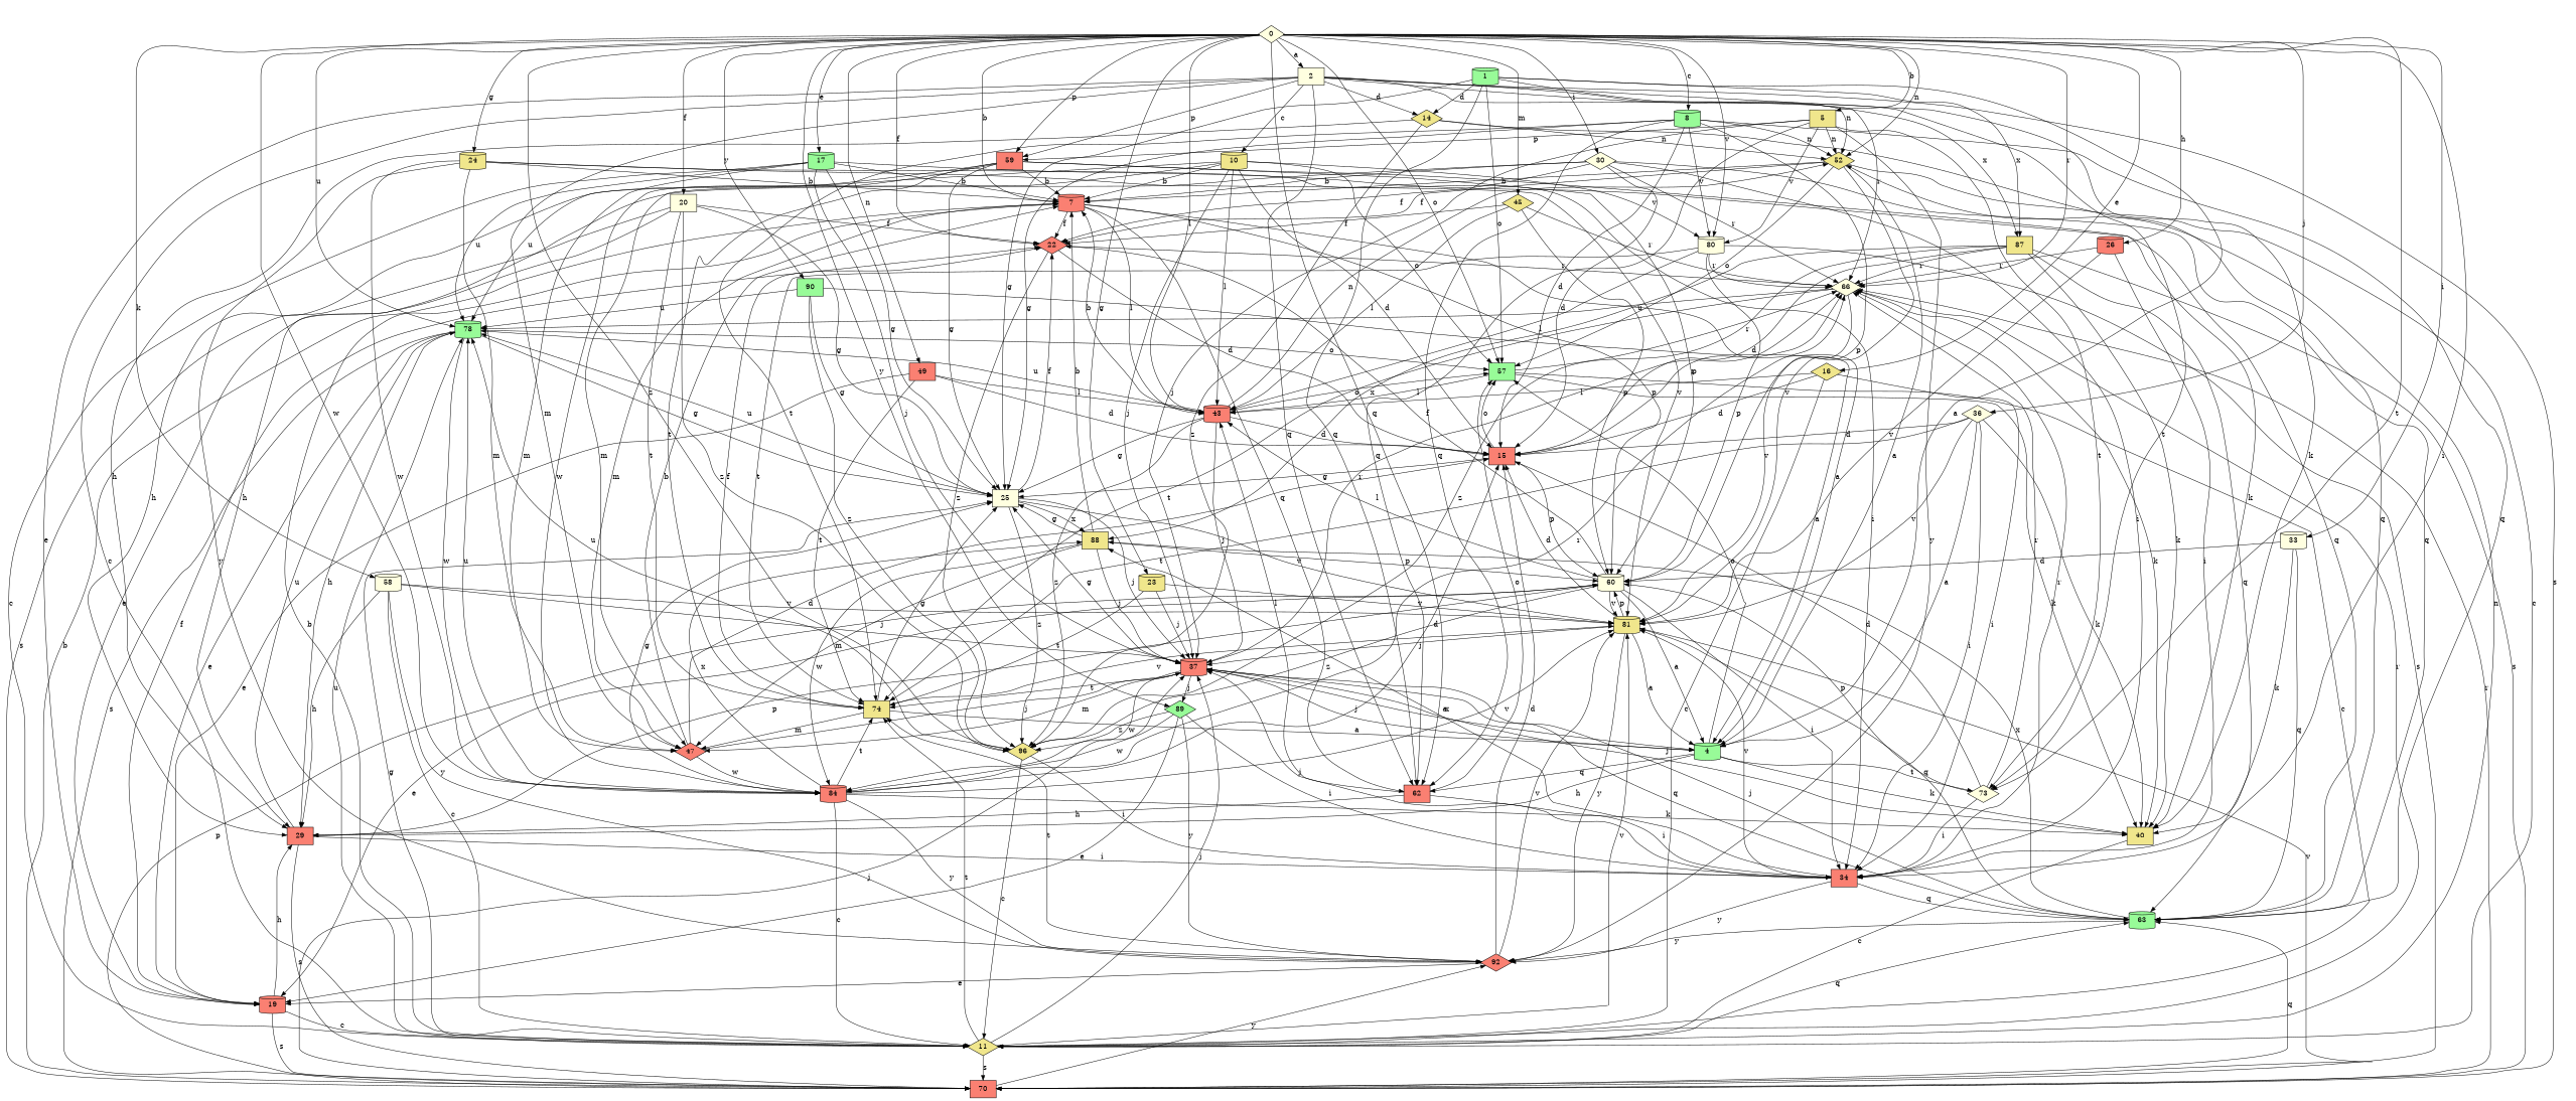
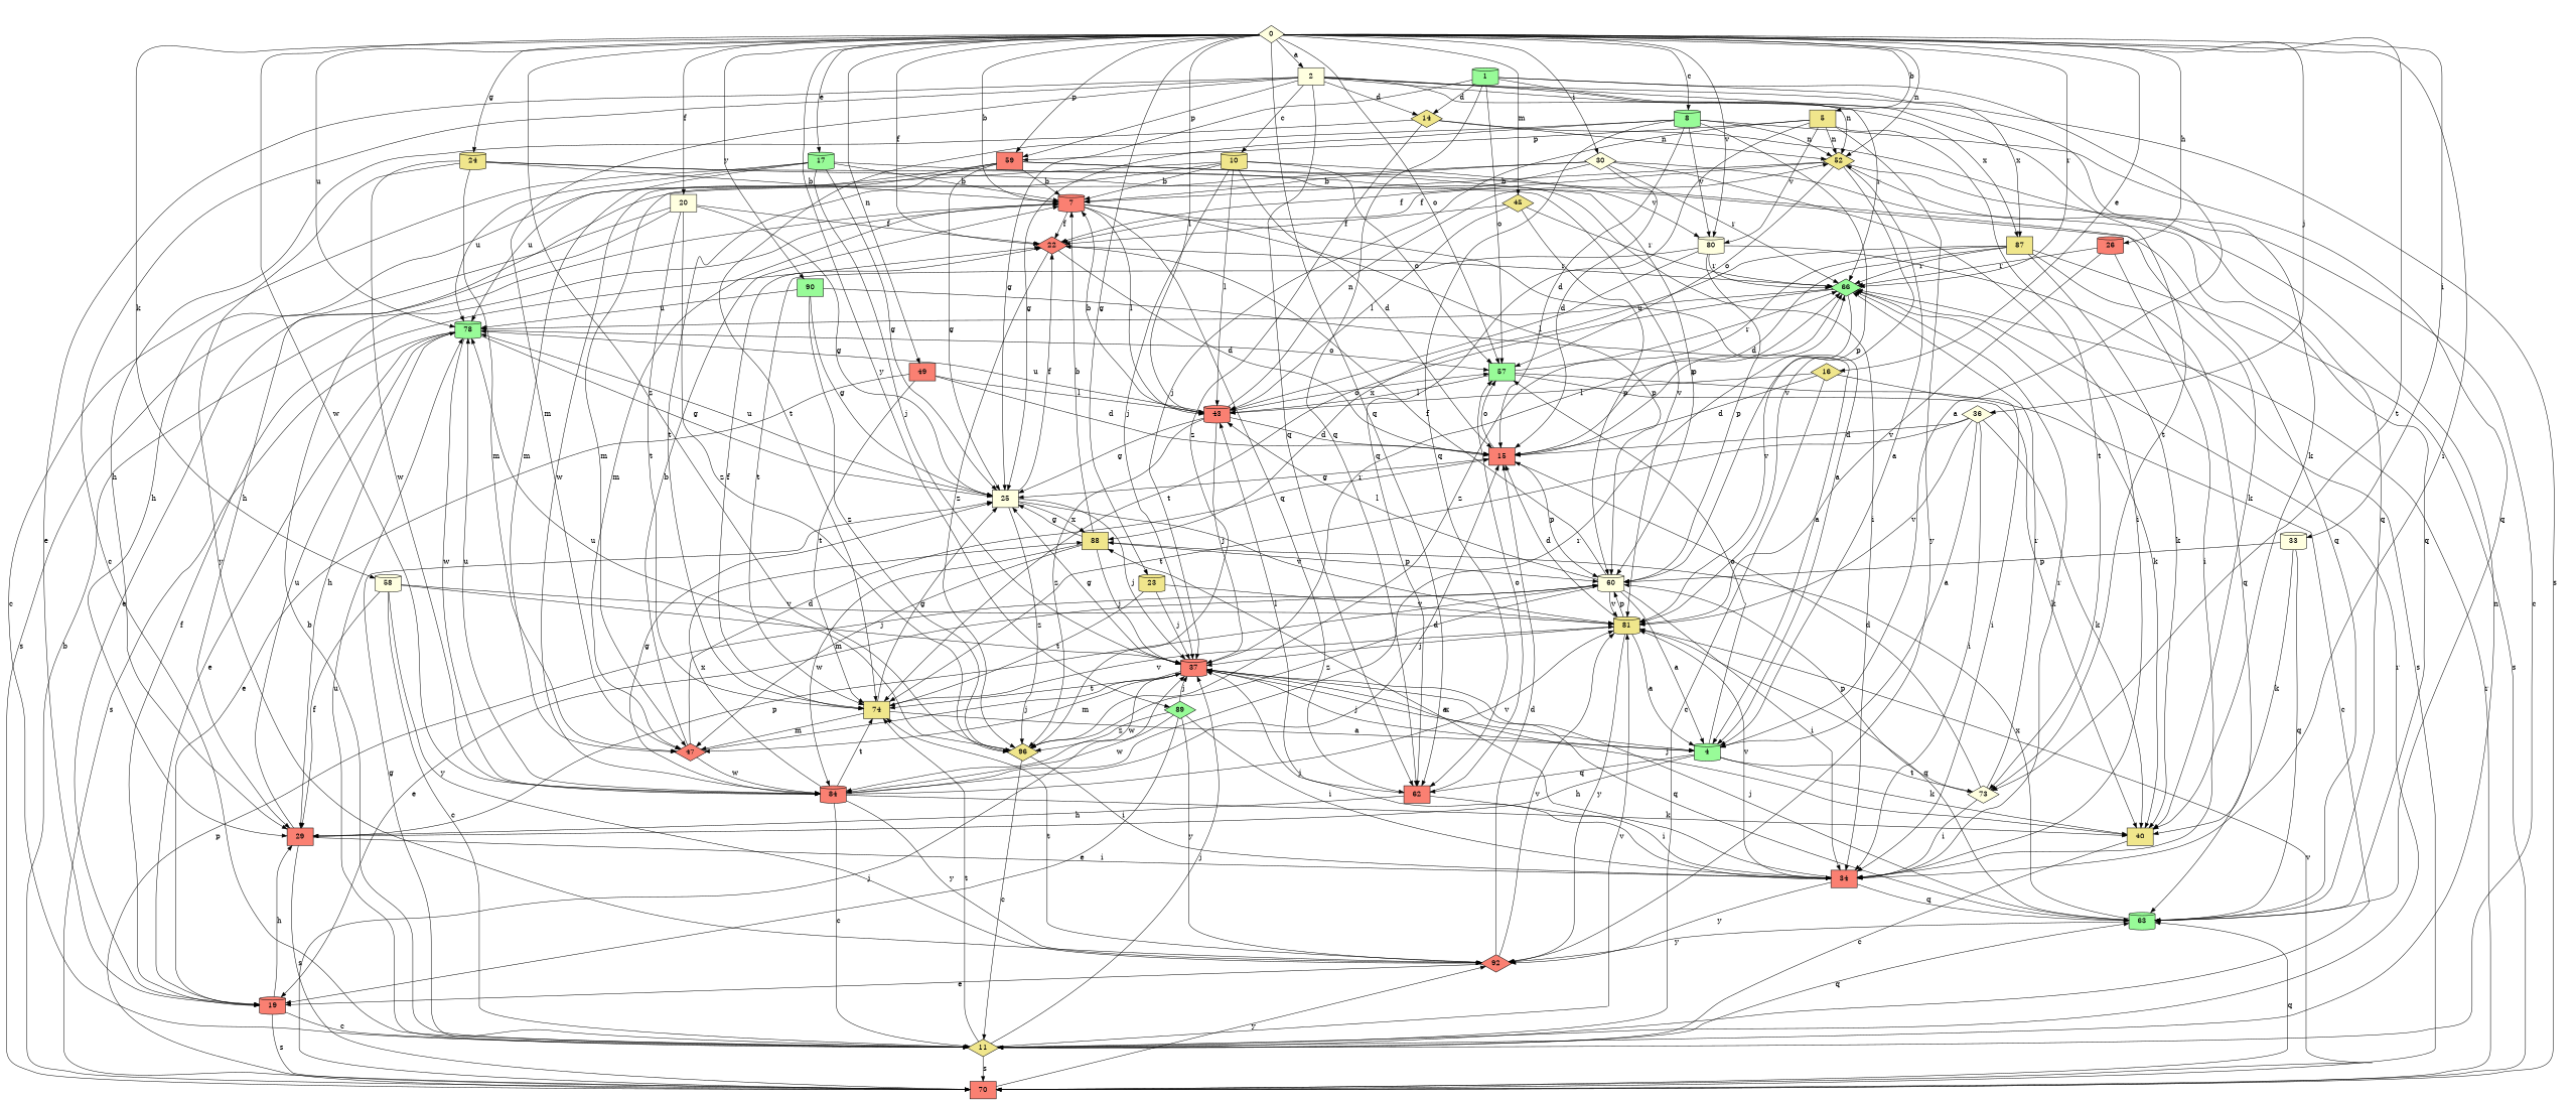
  strict digraph {
    node [fillcolor=salmon shape=cylinder style=filled]
    0 [fillcolor=lightyellow shape=diamond]
    2 [fillcolor=lightyellow shape=box]
    5 [fillcolor=khaki shape=box]
    7
    8 [fillcolor=palegreen]
    16 [fillcolor=khaki shape=diamond]
    17 [fillcolor=palegreen]
    20 [fillcolor=lightyellow shape=box]
    22 [shape=diamond]
    23 [fillcolor=khaki]
    24 [fillcolor=khaki]
    26
    30 [fillcolor=lightyellow shape=diamond]
    33 [fillcolor=lightyellow]
    34 [shape=box]
    36 [fillcolor=lightyellow shape=diamond]
    n17 [fillcolor=lightyellow label=58]
    43
    45 [fillcolor=khaki shape=diamond]
    49 [shape=box]
    52 [fillcolor=khaki shape=diamond]
    57 [fillcolor=palegreen shape=box]
    59 [shape=box]
    62 [shape=box]
-   66 [fillcolor=lightyellow shape=diamond]
+   66 [fillcolor=palegreen shape=diamond]
    73 [fillcolor=lightyellow shape=diamond]
    78 [fillcolor=palegreen]
    80 [fillcolor=lightyellow]
    84
    89 [fillcolor=palegreen shape=diamond]
    90 [fillcolor=palegreen shape=box]
    96 [fillcolor=khaki shape=diamond]
    14 [fillcolor=khaki shape=diamond]
    87 [fillcolor=khaki shape=box]
    10 [fillcolor=khaki]
    11 [fillcolor=khaki shape=diamond]
    19
    40 [fillcolor=khaki shape=box]
    47 [shape=diamond]
    70 [shape=box]
    37
    92 [shape=diamond]
    4 [fillcolor=palegreen]
    60 [fillcolor=lightyellow]
    25 [fillcolor=lightyellow shape=box]
    15 [shape=box]
    63 [fillcolor=palegreen]
    74 [fillcolor=khaki shape=box]
    81 [fillcolor=khaki]
    29 [shape=box]
    88 [fillcolor=khaki shape=box]
    1 [fillcolor=palegreen]
    0 -> 2 [label=a]
    0 -> 5 [label=b]
    0 -> 7 [label=b]
    0 -> 8 [label=c]
    0 -> 16 [label=e]
    0 -> 17 [label=e]
    0 -> 20 [label=f]
    0 -> 22 [label=f]
    0 -> 23 [label=g]
    0 -> 24 [label=g]
    0 -> 26 [label=h]
    0 -> 30 [label=i]
    0 -> 33 [label=i]
    0 -> 34 [label=i]
    0 -> 36 [label=j]
    0 -> n17 [label=k]
    0 -> 43 [label=l]
    0 -> 45 [label=m]
    0 -> 49 [label=n]
    0 -> 52 [label=n]
    0 -> 57 [label=o]
    0 -> 59 [label=p]
    0 -> 62 [label=q]
    0 -> 66 [label=r]
    0 -> 73 [label=t]
    0 -> 78 [label=u]
    0 -> 80 [label=v]
    0 -> 84 [label=w]
    0 -> 89 [label=y]
    0 -> 90 [label=y]
    0 -> 96 [label=z]
    2 -> 52 [label=n]
    2 -> 59 [label=p]
    2 -> 62 [label=q]
    2 -> 73 [label=t]
    2 -> 14 [label=d]
    2 -> 87 [label=x]
    2 -> 10 [label=c]
    2 -> 11 [label=c]
    2 -> 19 [label=e]
    2 -> 40 [label=k]
    2 -> 47 [label=m]
    2 -> 70 [label=s]
    5 -> 52 [label=n]
    5 -> 59 [label=p]
    5 -> 62 [label=q]
    5 -> 73 [label=t]
    5 -> 80 [label=v]
    5 -> 37 [label=j]
    5 -> 92 [label=y]
    7 -> 22 [label=f]
    7 -> 43 [label=l]
    7 -> 62 [label=q]
    7 -> 47 [label=m]
    7 -> 4 [label=a]
    7 -> 60 [label=p]
    8 -> 52 [label=n]
    8 -> 62 [label=q]
    8 -> 80 [label=v]
    8 -> 60 [label=p]
    8 -> 25 [label=g]
    8 -> 15 [label=d]
    8 -> 63 [label=q]
    8 -> 74 [label=t]
    16 -> 34 [label=i]
    16 -> 43 [label=l]
    16 -> 11 [label=c]
    16 -> 15 [label=d]
    17 -> 7 [label=b]
    17 -> 78 [label=u]
    17 -> 11 [label=c]
    17 -> 47 [label=m]
    17 -> 37 [label=j]
    17 -> 25 [label=g]
    17 -> 63 [label=q]
    20 -> 22 [label=f]
    20 -> 96 [label=z]
    20 -> 19 [label=e]
    20 -> 70 [label=s]
    20 -> 25 [label=g]
    20 -> 74 [label=t]
    22 -> 66 [label=r]
    22 -> 96 [label=z]
    22 -> 15 [label=d]
    23 -> 37 [label=j]
    23 -> 74 [label=t]
    23 -> 81 [label=v]
    24 -> 7 [label=b]
    24 -> 34 [label=i]
    24 -> 84 [label=w]
    24 -> 47 [label=m]
    24 -> 92 [label=y]
    24 -> 81 [label=v]
    26 -> 34 [label=i]
    26 -> 66 [label=r]
    26 -> 81 [label=v]
    30 -> 7 [label=b]
    30 -> 22 [label=f]
    30 -> 34 [label=i]
    30 -> 66 [label=r]
    30 -> 15 [label=d]
    30 -> 63 [label=q]
    30 -> 29 [label=h]
    33 -> 40 [label=k]
-   33 -> 60 [label=d]
+   33 -> 60 [label=p]
    33 -> 63 [label=q]
    34 -> 66 [label=r]
    34 -> 37 [label=j]
    34 -> 92 [label=y]
    34 -> 63 [label=q]
    34 -> 81 [label=v]
    34 -> 88 [label=x]
    36 -> 34 [label=i]
    36 -> 40 [label=k]
    36 -> 4 [label=a]
    36 -> 15 [label=d]
    36 -> 74 [label=t]
    36 -> 81 [label=v]
    n17 -> 11 [label=c]
    n17 -> 37 [label=j]
    n17 -> 92 [label=y]
    n17 -> 81 [label=v]
-   n17 -> 29 [label=h]
+   n17 -> 29 [label=f]
    43 -> 7 [label=b]
    43 -> 52 [label=n]
    43 -> 57 [label=o]
    43 -> 78 [label=u]
    43 -> 96 [label=z]
    43 -> 37 [label=j]
    43 -> 25 [label=g]
    43 -> 15 [label=d]
    45 -> 22 [label=f]
    45 -> 43 [label=l]
    45 -> 66 [label=r]
    45 -> 60 [label=p]
    49 -> 43 [label=l]
    49 -> 19 [label=e]
    49 -> 15 [label=d]
    49 -> 74 [label=t]
    52 -> 7 [label=b]
    52 -> 22 [label=f]
    52 -> 57 [label=o]
    52 -> 11 [label=c]
    52 -> 4 [label=a]
    52 -> 81 [label=v]
    57 -> 43 [label=l]
    57 -> 66 [label=r]
    57 -> 11 [label=c]
    57 -> 40 [label=k]
    59 -> 7 [label=b]
    59 -> 78 [label=u]
    59 -> 84 [label=w]
    59 -> 40 [label=k]
    59 -> 60 [label=p]
    59 -> 25 [label=g]
    59 -> 74 [label=t]
    62 -> 34 [label=i]
    62 -> 43 [label=l]
    62 -> 57 [label=o]
    62 -> 29 [label=h]
    66 -> 78 [label=u]
    66 -> 40 [label=k]
    66 -> 74 [label=t]
    66 -> 81 [label=v]
    73 -> 34 [label=i]
    73 -> 66 [label=r]
    73 -> 60 [label=p]
    73 -> 15 [label=d]
    78 -> 57 [label=o]
    78 -> 84 [label=w]
    78 -> 19 [label=e]
    78 -> 70 [label=s]
    78 -> 25 [label=g]
    78 -> 29 [label=h]
    80 -> 43 [label=l]
    80 -> 66 [label=r]
    80 -> 70 [label=s]
    80 -> 60 [label=p]
    80 -> 74 [label=t]
    84 -> 66 [label=r]
    84 -> 78 [label=u]
    84 -> 11 [label=c]
    84 -> 40 [label=k]
    84 -> 92 [label=y]
    84 -> 25 [label=g]
    84 -> 15 [label=d]
    84 -> 74 [label=t]
    84 -> 81 [label=v]
    84 -> 88 [label=x]
    89 -> 34 [label=i]
    89 -> 84 [label=w]
    89 -> 96 [label=z]
    89 -> 19 [label=e]
-   37 -> 89 [label=j]
+   89 -> 37 [label=j]
    89 -> 92 [label=y]
    90 -> 78 [label=u]
    90 -> 96 [label=z]
    90 -> 4 [label=a]
    90 -> 25 [label=g]
    96 -> 34 [label=i]
    96 -> 78 [label=u]
    96 -> 11 [label=c]
    14 -> 52 [label=n]
    14 -> 96 [label=z]
    14 -> 63 [label=q]
    14 -> 29 [label=h]
    87 -> 66 [label=r]
    87 -> 96 [label=z]
    87 -> 40 [label=k]
    87 -> 70 [label=s]
    87 -> 15 [label=d]
    87 -> 63 [label=q]
    87 -> 88 [label=x]
    10 -> 7 [label=b]
    10 -> 43 [label=l]
    10 -> 57 [label=o]
    10 -> 80 [label=v]
    10 -> 47 [label=m]
    10 -> 37 [label=j]
    10 -> 15 [label=d]
    10 -> 29 [label=h]
    11 -> 7 [label=b]
    11 -> 52 [label=n]
    11 -> 66 [label=r]
    11 -> 78 [label=u]
    11 -> 70 [label=s]
    11 -> 37 [label=j]
    11 -> 25 [label=g]
    11 -> 63 [label=q]
    11 -> 74 [label=t]
    11 -> 81 [label=v]
    19 -> 22 [label=f]
    19 -> 11 [label=c]
    19 -> 70 [label=s]
    19 -> 29 [label=h]
    40 -> 11 [label=c]
    40 -> 37 [label=j]
    47 -> 7 [label=b]
    47 -> 84 [label=w]
    47 -> 37 [label=j]
    47 -> 15 [label=d]
    70 -> 7 [label=b]
    70 -> 66 [label=r]
    70 -> 37 [label=j]
    70 -> 92 [label=y]
    70 -> 60 [label=p]
    70 -> 63 [label=q]
    70 -> 81 [label=v]
    37 -> 66 [label=r]
    37 -> 84 [label=w]
    37 -> 47 [label=m]
    37 -> 4 [label=a]
    37 -> 25 [label=g]
    37 -> 63 [label=q]
    37 -> 74 [label=t]
    92 -> 19 [label=e]
    92 -> 15 [label=d]
    92 -> 74 [label=t]
    92 -> 81 [label=v]
    4 -> 57 [label=o]
    4 -> 62 [label=q]
    4 -> 73 [label=t]
    4 -> 40 [label=k]
    4 -> 37 [label=j]
    4 -> 29 [label=h]
    60 -> 22 [label=f]
    60 -> 34 [label=i]
    60 -> 43 [label=l]
    60 -> 96 [label=z]
    60 -> 19 [label=e]
    60 -> 4 [label=a]
    60 -> 81 [label=v]
    25 -> 22 [label=f]
    25 -> 78 [label=u]
    25 -> 96 [label=z]
    25 -> 37 [label=j]
    25 -> 81 [label=v]
    25 -> 88 [label=x]
    15 -> 57 [label=o]
    15 -> 66 [label=r]
    15 -> 60 [label=p]
    15 -> 25 [label=g]
    63 -> 37 [label=j]
    63 -> 92 [label=y]
    63 -> 88 [label=x]
    74 -> 22 [label=f]
    74 -> 47 [label=m]
    74 -> 4 [label=a]
    74 -> 25 [label=g]
    74 -> 81 [label=v]
    81 -> 37 [label=j]
    81 -> 92 [label=y]
    81 -> 4 [label=a]
    81 -> 60 [label=p]
    81 -> 15 [label=d]
    81 -> 63 [label=q]
    29 -> 34 [label=i]
    29 -> 78 [label=u]
    29 -> 70 [label=s]
    29 -> 60 [label=p]
    88 -> 7 [label=b]
    88 -> 84 [label=w]
    88 -> 47 [label=m]
    88 -> 37 [label=j]
    88 -> 60 [label=p]
    88 -> 25 [label=g]
    1 -> 57 [label=o]
    1 -> 62 [label=q]
    1 -> 66 [label=r]
    1 -> 14 [label=d]
    1 -> 87 [label=x]
    1 -> 4 [label=a]
    1 -> 25 [label=g]
  }
